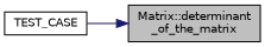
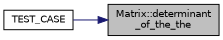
  digraph {
    rankdir=RL
    node [color=black fontname=Helvetica fontsize=10 shape=record style=filled]
-   n1 [fillcolor=grey75 fontcolor=black height=0.2 label="Matrix::determinant\l_of_the_matrix" width=0.4]
+   n1 [fillcolor=grey75 fontcolor=black height=0.2 label="Matrix::determinant\l_of_the_the" width=0.4]
    n2 [fillcolor=white height=0.2 label=TEST_CASE width=0.4]
    n1 -> n2 [color=midnightblue dir=back fontname=Helvetica fontsize=10 labelfontname=Helvetica labelfontsize=10 style=solid]
  }
